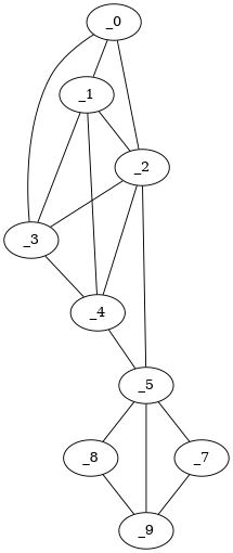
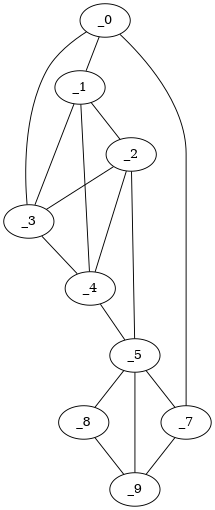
  graph {
    node [x=126]
    edge [valence=1]
    _0 [x=6 y=35]
    _1 [x=13 y=43]
    _2 [x=24 y=58]
    _3 [x=28 y=32]
    _4 [x=33 y=27]
    _5 [x=76 y=22]
    _7 [x=125 y=62]
    _8 [y=34]
    _9 [y=40]
    _0 -- _1
-   _0 -- _2
+   _0 -- _7
    _0 -- _3 [valence=2]
    _1 -- _2 [valence=2]
    _1 -- _3 [valence=2]
    _1 -- _4
    _2 -- _3 [valence=2]
    _2 -- _4 [valence=2]
    _2 -- _5 [valence=2]
    _3 -- _4 [valence=2]
    _4 -- _5
    _5 -- _7 [valence=2]
    _5 -- _8
    _5 -- _9
    _7 -- _9
    _8 -- _9
  }
